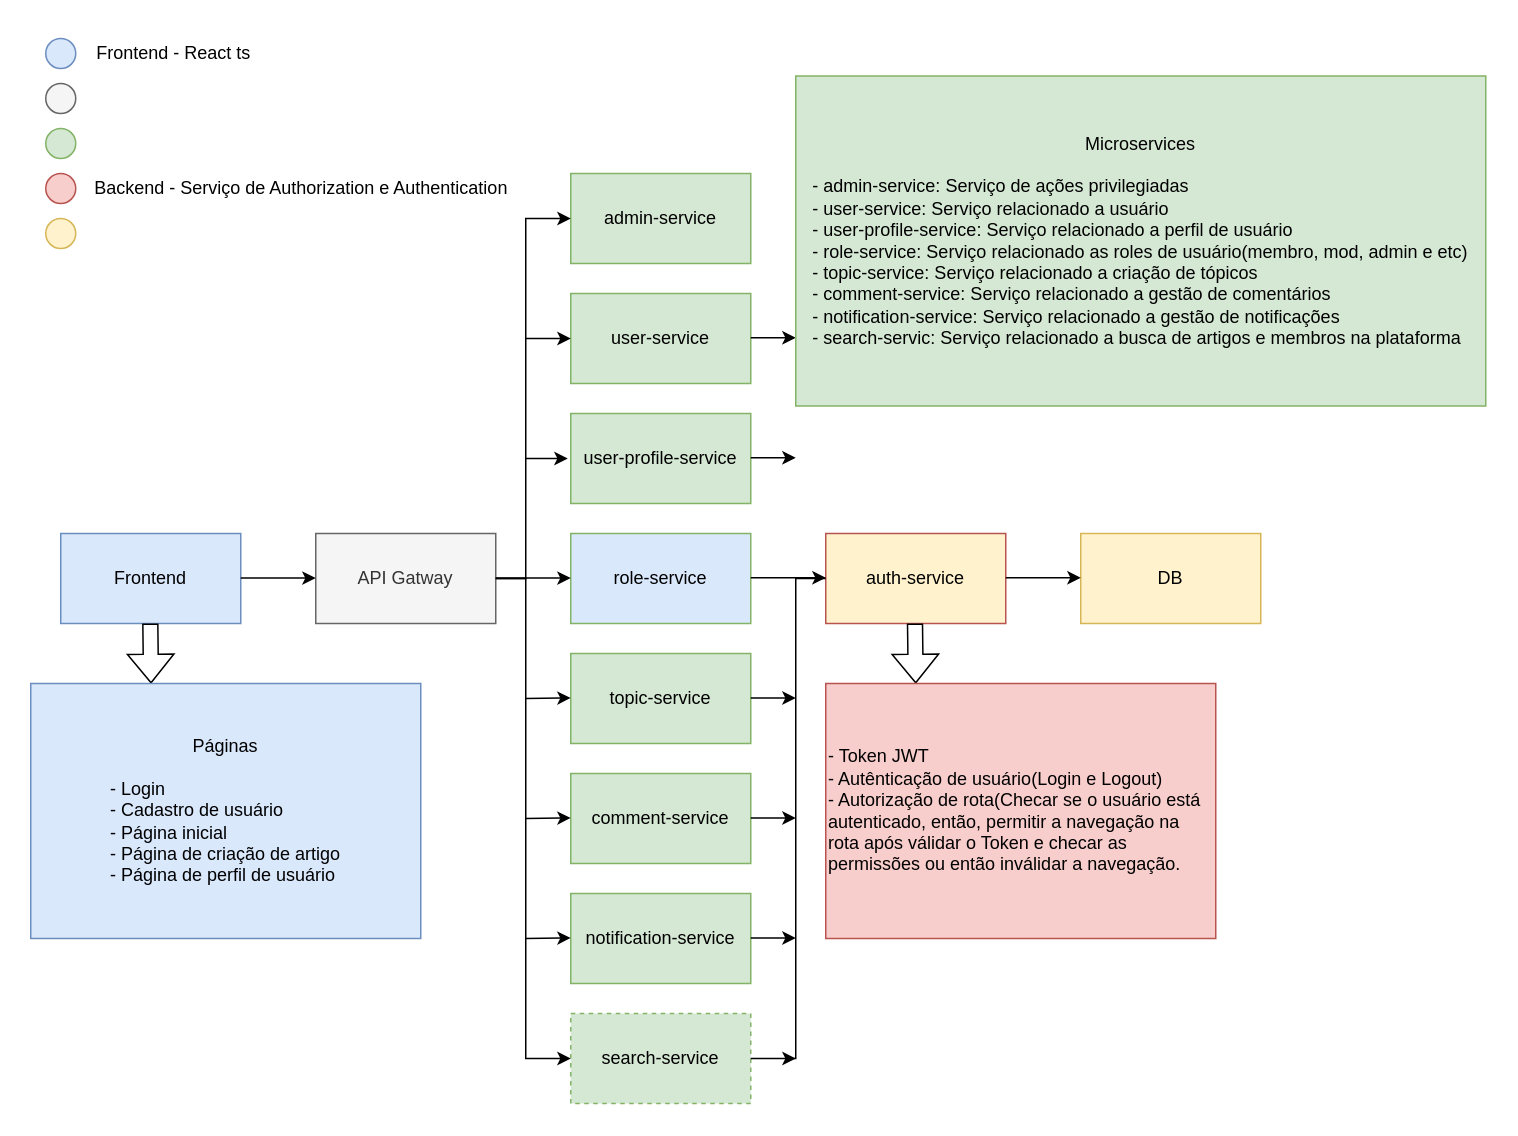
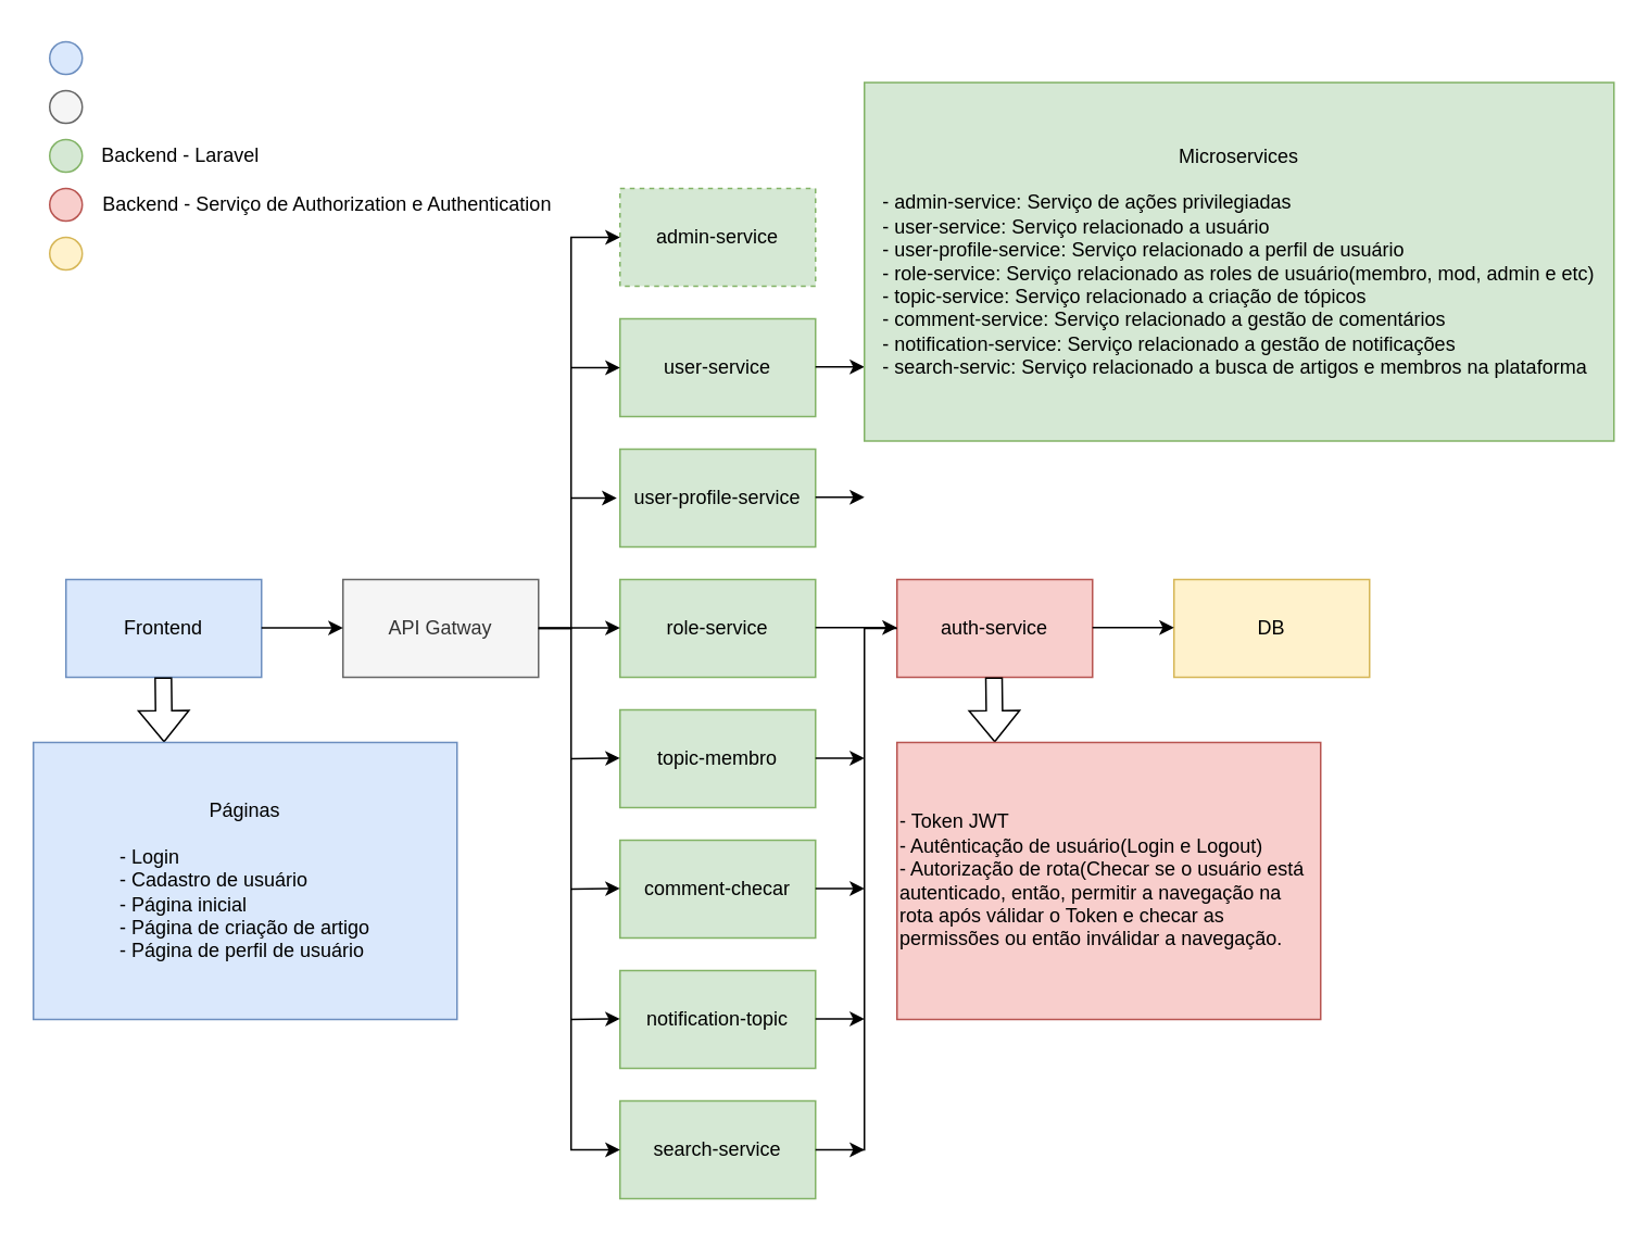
  <mxCell id="0" />
  <mxCell id="1" parent="0" />
  <mxCell id="2" value="Frontend" style="rounded=0;whiteSpace=wrap;html=1;fillColor=#dae8fc;strokeColor=#6c8ebf;" parent="1" vertex="1"><mxGeometry x="40" y="355" width="120" height="60" as="geometry" /></mxCell>
  <mxCell id="3" value="API Gatway" style="rounded=0;whiteSpace=wrap;html=1;fillColor=#f5f5f5;fontColor=#333333;strokeColor=#666666;" parent="1" vertex="1"><mxGeometry x="210" y="355" width="120" height="60" as="geometry" /></mxCell>
  <mxCell id="4" value="user-service" style="rounded=0;whiteSpace=wrap;html=1;fillColor=#d5e8d4;strokeColor=#82b366;" parent="1" vertex="1"><mxGeometry x="380" y="195" width="120" height="60" as="geometry" /></mxCell>
- <mxCell id="5" value="role-service" style="rounded=0;whiteSpace=wrap;html=1;fillColor=#dae8fc;strokeColor=#82b366;" parent="1" vertex="1"><mxGeometry x="380" y="355" width="120" height="60" as="geometry" /></mxCell>
- <mxCell id="6" value="auth-service" style="rounded=0;whiteSpace=wrap;html=1;fillColor=#fff2cc;strokeColor=#b85450;" parent="1" vertex="1"><mxGeometry x="550" y="355" width="120" height="60" as="geometry" /></mxCell>
+ <mxCell id="5" value="role-service" style="rounded=0;whiteSpace=wrap;html=1;fillColor=#d5e8d4;strokeColor=#82b366;" parent="1" vertex="1"><mxGeometry x="380" y="355" width="120" height="60" as="geometry" /></mxCell>
+ <mxCell id="6" value="auth-service" style="rounded=0;whiteSpace=wrap;html=1;fillColor=#f8cecc;strokeColor=#b85450;" parent="1" vertex="1"><mxGeometry x="550" y="355" width="120" height="60" as="geometry" /></mxCell>
  <mxCell id="7" value="user-profile-service" style="rounded=0;whiteSpace=wrap;html=1;fillColor=#d5e8d4;strokeColor=#82b366;" parent="1" vertex="1"><mxGeometry x="380" y="275" width="120" height="60" as="geometry" /></mxCell>
- <mxCell id="8" value="topic-service" style="rounded=0;whiteSpace=wrap;html=1;fillColor=#d5e8d4;strokeColor=#82b366;" parent="1" vertex="1"><mxGeometry x="380" y="435" width="120" height="60" as="geometry" /></mxCell>
- <mxCell id="9" value="comment-service" style="rounded=0;whiteSpace=wrap;html=1;fillColor=#d5e8d4;strokeColor=#82b366;" parent="1" vertex="1"><mxGeometry x="380" y="515" width="120" height="60" as="geometry" /></mxCell>
- <mxCell id="10" value="notification-service" style="rounded=0;whiteSpace=wrap;html=1;fillColor=#d5e8d4;strokeColor=#82b366;" parent="1" vertex="1"><mxGeometry x="380" y="595" width="120" height="60" as="geometry" /></mxCell>
- <mxCell id="11" value="search-service" style="rounded=0;whiteSpace=wrap;html=1;fillColor=#d5e8d4;strokeColor=#82b366;dashed=1;" parent="1" vertex="1"><mxGeometry x="380" y="675" width="120" height="60" as="geometry" /></mxCell>
- <mxCell id="12" value="admin-service" style="rounded=0;whiteSpace=wrap;html=1;fillColor=#d5e8d4;strokeColor=#82b366;" parent="1" vertex="1"><mxGeometry x="380" y="115" width="120" height="60" as="geometry" /></mxCell>
+ <mxCell id="8" value="topic-membro" style="rounded=0;whiteSpace=wrap;html=1;fillColor=#d5e8d4;strokeColor=#82b366;" parent="1" vertex="1"><mxGeometry x="380" y="435" width="120" height="60" as="geometry" /></mxCell>
+ <mxCell id="9" value="comment-checar" style="rounded=0;whiteSpace=wrap;html=1;fillColor=#d5e8d4;strokeColor=#82b366;" parent="1" vertex="1"><mxGeometry x="380" y="515" width="120" height="60" as="geometry" /></mxCell>
+ <mxCell id="10" value="notification-topic" style="rounded=0;whiteSpace=wrap;html=1;fillColor=#d5e8d4;strokeColor=#82b366;" parent="1" vertex="1"><mxGeometry x="380" y="595" width="120" height="60" as="geometry" /></mxCell>
+ <mxCell id="11" value="search-service" style="rounded=0;whiteSpace=wrap;html=1;fillColor=#d5e8d4;strokeColor=#82b366;" parent="1" vertex="1"><mxGeometry x="380" y="675" width="120" height="60" as="geometry" /></mxCell>
+ <mxCell id="12" value="admin-service" style="rounded=0;whiteSpace=wrap;html=1;fillColor=#d5e8d4;strokeColor=#82b366;dashed=1;" parent="1" vertex="1"><mxGeometry x="380" y="115" width="120" height="60" as="geometry" /></mxCell>
  <mxCell id="13" value="DB" style="rounded=0;whiteSpace=wrap;html=1;fillColor=#fff2cc;strokeColor=#d6b656;" parent="1" vertex="1"><mxGeometry x="720" y="355" width="120" height="60" as="geometry" /></mxCell>
  <mxCell id="14" value="" style="endArrow=classic;html=1;rounded=0;" parent="1" edge="1"><mxGeometry width="50" height="50" relative="1" as="geometry"><mxPoint x="160" y="384.71" as="sourcePoint" /><mxPoint x="210" y="384.71" as="targetPoint" /></mxGeometry></mxCell>
  <mxCell id="15" value="" style="endArrow=classic;html=1;rounded=0;" parent="1" edge="1"><mxGeometry width="50" height="50" relative="1" as="geometry"><mxPoint x="330" y="384.71" as="sourcePoint" /><mxPoint x="380" y="384.71" as="targetPoint" /></mxGeometry></mxCell>
  <mxCell id="16" value="" style="endArrow=classic;html=1;rounded=0;" parent="1" edge="1"><mxGeometry width="50" height="50" relative="1" as="geometry"><mxPoint x="500" y="384.5" as="sourcePoint" /><mxPoint x="550" y="384.5" as="targetPoint" /></mxGeometry></mxCell>
  <mxCell id="17" value="" style="endArrow=classic;html=1;rounded=0;" parent="1" edge="1"><mxGeometry width="50" height="50" relative="1" as="geometry"><mxPoint x="670" y="384.5" as="sourcePoint" /><mxPoint x="720" y="384.5" as="targetPoint" /></mxGeometry></mxCell>
  <mxCell id="18" value="" style="endArrow=classic;html=1;rounded=0;entryX=0;entryY=0.5;entryDx=0;entryDy=0;" parent="1" target="12" edge="1"><mxGeometry width="50" height="50" relative="1" as="geometry"><mxPoint x="330" y="385" as="sourcePoint" /><mxPoint x="480" y="345" as="targetPoint" /><Array as="points"><mxPoint x="350" y="385" /><mxPoint x="350" y="145" /><mxPoint x="360" y="145" /></Array></mxGeometry></mxCell>
  <mxCell id="19" value="" style="endArrow=classic;html=1;rounded=0;entryX=0;entryY=0.5;entryDx=0;entryDy=0;" parent="1" edge="1" target="4"><mxGeometry width="50" height="50" relative="1" as="geometry"><mxPoint x="350" y="225" as="sourcePoint" /><mxPoint x="380" y="144.58" as="targetPoint" /></mxGeometry></mxCell>
  <mxCell id="20" value="" style="endArrow=classic;html=1;rounded=0;" parent="1" edge="1"><mxGeometry width="50" height="50" relative="1" as="geometry"><mxPoint x="350" y="305" as="sourcePoint" /><mxPoint x="378" y="305" as="targetPoint" /></mxGeometry></mxCell>
  <mxCell id="21" value="" style="endArrow=classic;html=1;rounded=0;" parent="1" edge="1"><mxGeometry width="50" height="50" relative="1" as="geometry"><mxPoint x="350" y="465" as="sourcePoint" /><mxPoint x="380" y="464.58" as="targetPoint" /></mxGeometry></mxCell>
  <mxCell id="22" value="" style="endArrow=classic;html=1;rounded=0;" parent="1" edge="1"><mxGeometry width="50" height="50" relative="1" as="geometry"><mxPoint x="350" y="545" as="sourcePoint" /><mxPoint x="380" y="544.58" as="targetPoint" /></mxGeometry></mxCell>
  <mxCell id="23" value="" style="endArrow=classic;html=1;rounded=0;" parent="1" edge="1"><mxGeometry width="50" height="50" relative="1" as="geometry"><mxPoint x="350" y="625" as="sourcePoint" /><mxPoint x="380" y="624.58" as="targetPoint" /></mxGeometry></mxCell>
  <mxCell id="24" value="" style="endArrow=classic;html=1;rounded=0;entryX=0;entryY=0.5;entryDx=0;entryDy=0;" parent="1" target="11" edge="1"><mxGeometry width="50" height="50" relative="1" as="geometry"><mxPoint x="330" y="385" as="sourcePoint" /><mxPoint x="420" y="385" as="targetPoint" /><Array as="points"><mxPoint x="350" y="385" /><mxPoint x="350" y="405" /><mxPoint x="350" y="705" /></Array></mxGeometry></mxCell>
  <mxCell id="25" value="" style="endArrow=classic;html=1;rounded=0;" parent="1" edge="1"><mxGeometry width="50" height="50" relative="1" as="geometry"><mxPoint x="550" y="385" as="sourcePoint" /><mxPoint x="530" y="705" as="targetPoint" /><Array as="points"><mxPoint x="530" y="385" /><mxPoint x="530" y="405" /><mxPoint x="530" y="705" /><mxPoint x="500" y="705" /></Array></mxGeometry></mxCell>
  <mxCell id="26" value="" style="endArrow=classic;html=1;rounded=0;" parent="1" edge="1"><mxGeometry width="50" height="50" relative="1" as="geometry"><mxPoint x="500" y="624.66" as="sourcePoint" /><mxPoint x="530" y="624.66" as="targetPoint" /></mxGeometry></mxCell>
  <mxCell id="27" value="" style="endArrow=classic;html=1;rounded=0;" parent="1" edge="1"><mxGeometry width="50" height="50" relative="1" as="geometry"><mxPoint x="500" y="544.66" as="sourcePoint" /><mxPoint x="530" y="544.66" as="targetPoint" /></mxGeometry></mxCell>
  <mxCell id="28" value="" style="endArrow=classic;html=1;rounded=0;" parent="1" edge="1"><mxGeometry width="50" height="50" relative="1" as="geometry"><mxPoint x="500" y="464.66" as="sourcePoint" /><mxPoint x="530" y="464.66" as="targetPoint" /></mxGeometry></mxCell>
  <mxCell id="29" value="" style="endArrow=classic;html=1;rounded=0;" parent="1" edge="1"><mxGeometry width="50" height="50" relative="1" as="geometry"><mxPoint x="500" y="304.5" as="sourcePoint" /><mxPoint x="530" y="304.5" as="targetPoint" /></mxGeometry></mxCell>
  <mxCell id="30" value="" style="endArrow=classic;html=1;rounded=0;" parent="1" edge="1"><mxGeometry width="50" height="50" relative="1" as="geometry"><mxPoint x="500" y="224.5" as="sourcePoint" /><mxPoint x="530" y="224.5" as="targetPoint" /></mxGeometry></mxCell>
  <mxCell id="31" value="" style="ellipse;whiteSpace=wrap;html=1;aspect=fixed;fillColor=#dae8fc;strokeColor=#6c8ebf;" parent="1" vertex="1"><mxGeometry x="30" y="25" width="20" height="20" as="geometry" /></mxCell>
  <mxCell id="32" value="" style="ellipse;whiteSpace=wrap;html=1;aspect=fixed;fillColor=#f5f5f5;strokeColor=#666666;fontColor=#333333;" parent="1" vertex="1"><mxGeometry x="30" y="55" width="20" height="20" as="geometry" /></mxCell>
  <mxCell id="33" value="" style="ellipse;whiteSpace=wrap;html=1;aspect=fixed;fillColor=#d5e8d4;strokeColor=#82b366;" parent="1" vertex="1"><mxGeometry x="30" y="85" width="20" height="20" as="geometry" /></mxCell>
  <mxCell id="34" value="" style="ellipse;whiteSpace=wrap;html=1;aspect=fixed;fillColor=#f8cecc;strokeColor=#b85450;" parent="1" vertex="1"><mxGeometry x="30" y="115" width="20" height="20" as="geometry" /></mxCell>
  <mxCell id="35" value="" style="ellipse;whiteSpace=wrap;html=1;aspect=fixed;fillColor=#fff2cc;strokeColor=#d6b656;" parent="1" vertex="1"><mxGeometry x="30" y="145" width="20" height="20" as="geometry" /></mxCell>
- <mxCell id="36" value="Frontend - React ts" style="text;html=1;align=center;verticalAlign=middle;resizable=0;points=[];autosize=1;strokeColor=none;fillColor=none;" parent="1" vertex="1"><mxGeometry x="50" y="20" width="130" height="30" as="geometry" /></mxCell>
+ <mxCell id="37" value="Backend - Laravel" style="text;html=1;align=center;verticalAlign=middle;resizable=0;points=[];autosize=1;strokeColor=none;fillColor=none;" parent="1" vertex="1"><mxGeometry x="50" y="80" width="120" height="30" as="geometry" /></mxCell>
  <mxCell id="38" value="Backend - Serviço de Authorization e Authentication" style="text;html=1;align=center;verticalAlign=middle;resizable=0;points=[];autosize=1;strokeColor=none;fillColor=none;" parent="1" vertex="1"><mxGeometry x="50" y="110" width="300" height="30" as="geometry" /></mxCell>
  <mxCell id="39" value="" style="shape=flexArrow;endArrow=classic;html=1;rounded=0;" parent="1" edge="1"><mxGeometry width="50" height="50" relative="1" as="geometry"><mxPoint x="609.5" y="415" as="sourcePoint" /><mxPoint x="610" y="455" as="targetPoint" /></mxGeometry></mxCell>
  <mxCell id="40" value="- Token JWT&lt;div&gt;- Autênticação de usuário(Login e Logout)&lt;/div&gt;&lt;div&gt;- Autorização de rota(Checar se o usuário está autenticado, então, permitir a navegação na rota após válidar o Token e checar as permissões ou então inválidar a navegação.&lt;/div&gt;" style="rounded=0;whiteSpace=wrap;html=1;fillColor=#f8cecc;strokeColor=#b85450;align=left;" parent="1" vertex="1"><mxGeometry x="550" y="455" width="260" height="170" as="geometry" /></mxCell>
  <mxCell id="41" value="" style="shape=flexArrow;endArrow=classic;html=1;rounded=0;" parent="1" edge="1"><mxGeometry width="50" height="50" relative="1" as="geometry"><mxPoint x="99.71" y="415" as="sourcePoint" /><mxPoint x="100.21" y="455" as="targetPoint" /></mxGeometry></mxCell>
  <mxCell id="42" value="&lt;div style=&quot;&quot;&gt;Páginas&lt;/div&gt;&lt;div style=&quot;&quot;&gt;&lt;br&gt;&lt;/div&gt;&lt;div style=&quot;text-align: left;&quot;&gt;- Login&lt;/div&gt;&lt;div style=&quot;text-align: left;&quot;&gt;- Cadastro de usuário&lt;/div&gt;&lt;div style=&quot;text-align: left;&quot;&gt;- Página inicial&lt;/div&gt;&lt;div style=&quot;text-align: left;&quot;&gt;- Página de criação de artigo&lt;/div&gt;&lt;div style=&quot;text-align: left;&quot;&gt;- Página de perfil de usuário&lt;/div&gt;" style="rounded=0;whiteSpace=wrap;html=1;fillColor=#dae8fc;strokeColor=#6c8ebf;align=center;" parent="1" vertex="1"><mxGeometry y="455" width="260" height="170" as="geometry" x="20" /></mxCell>
  <mxCell id="43" value="Microservices&lt;div&gt;&lt;br&gt;&lt;/div&gt;&lt;div style=&quot;text-align: left;&quot;&gt;- admin-service: Serviço de ações privilegiadas&lt;/div&gt;&lt;div style=&quot;text-align: left;&quot;&gt;- user-service: Serviço relacionado a usuário&lt;/div&gt;&lt;div style=&quot;text-align: left;&quot;&gt;- user-profile-service: Serviço relacionado a perfil de usuário&lt;/div&gt;&lt;div style=&quot;text-align: left;&quot;&gt;- role-service: Serviço relacionado as roles de usuário(membro, mod, admin e etc)&lt;/div&gt;&lt;div style=&quot;text-align: left;&quot;&gt;- topic-service: Serviço relacionado a criação de tópicos&lt;/div&gt;&lt;div style=&quot;text-align: left;&quot;&gt;- comment-service: Serviço relacionado a gestão de comentários&lt;/div&gt;&lt;div style=&quot;text-align: left;&quot;&gt;- notification-service: Serviço relacionado a gestão de notificações&lt;/div&gt;&lt;div style=&quot;text-align: left;&quot;&gt;- search-servic: Serviço relacionado a busca de artigos e membros na plataforma&lt;/div&gt;" style="rounded=0;whiteSpace=wrap;html=1;fillColor=#d5e8d4;strokeColor=#82b366;align=center;" parent="1" vertex="1"><mxGeometry x="530" y="50" width="460" height="220" as="geometry" /></mxCell>
